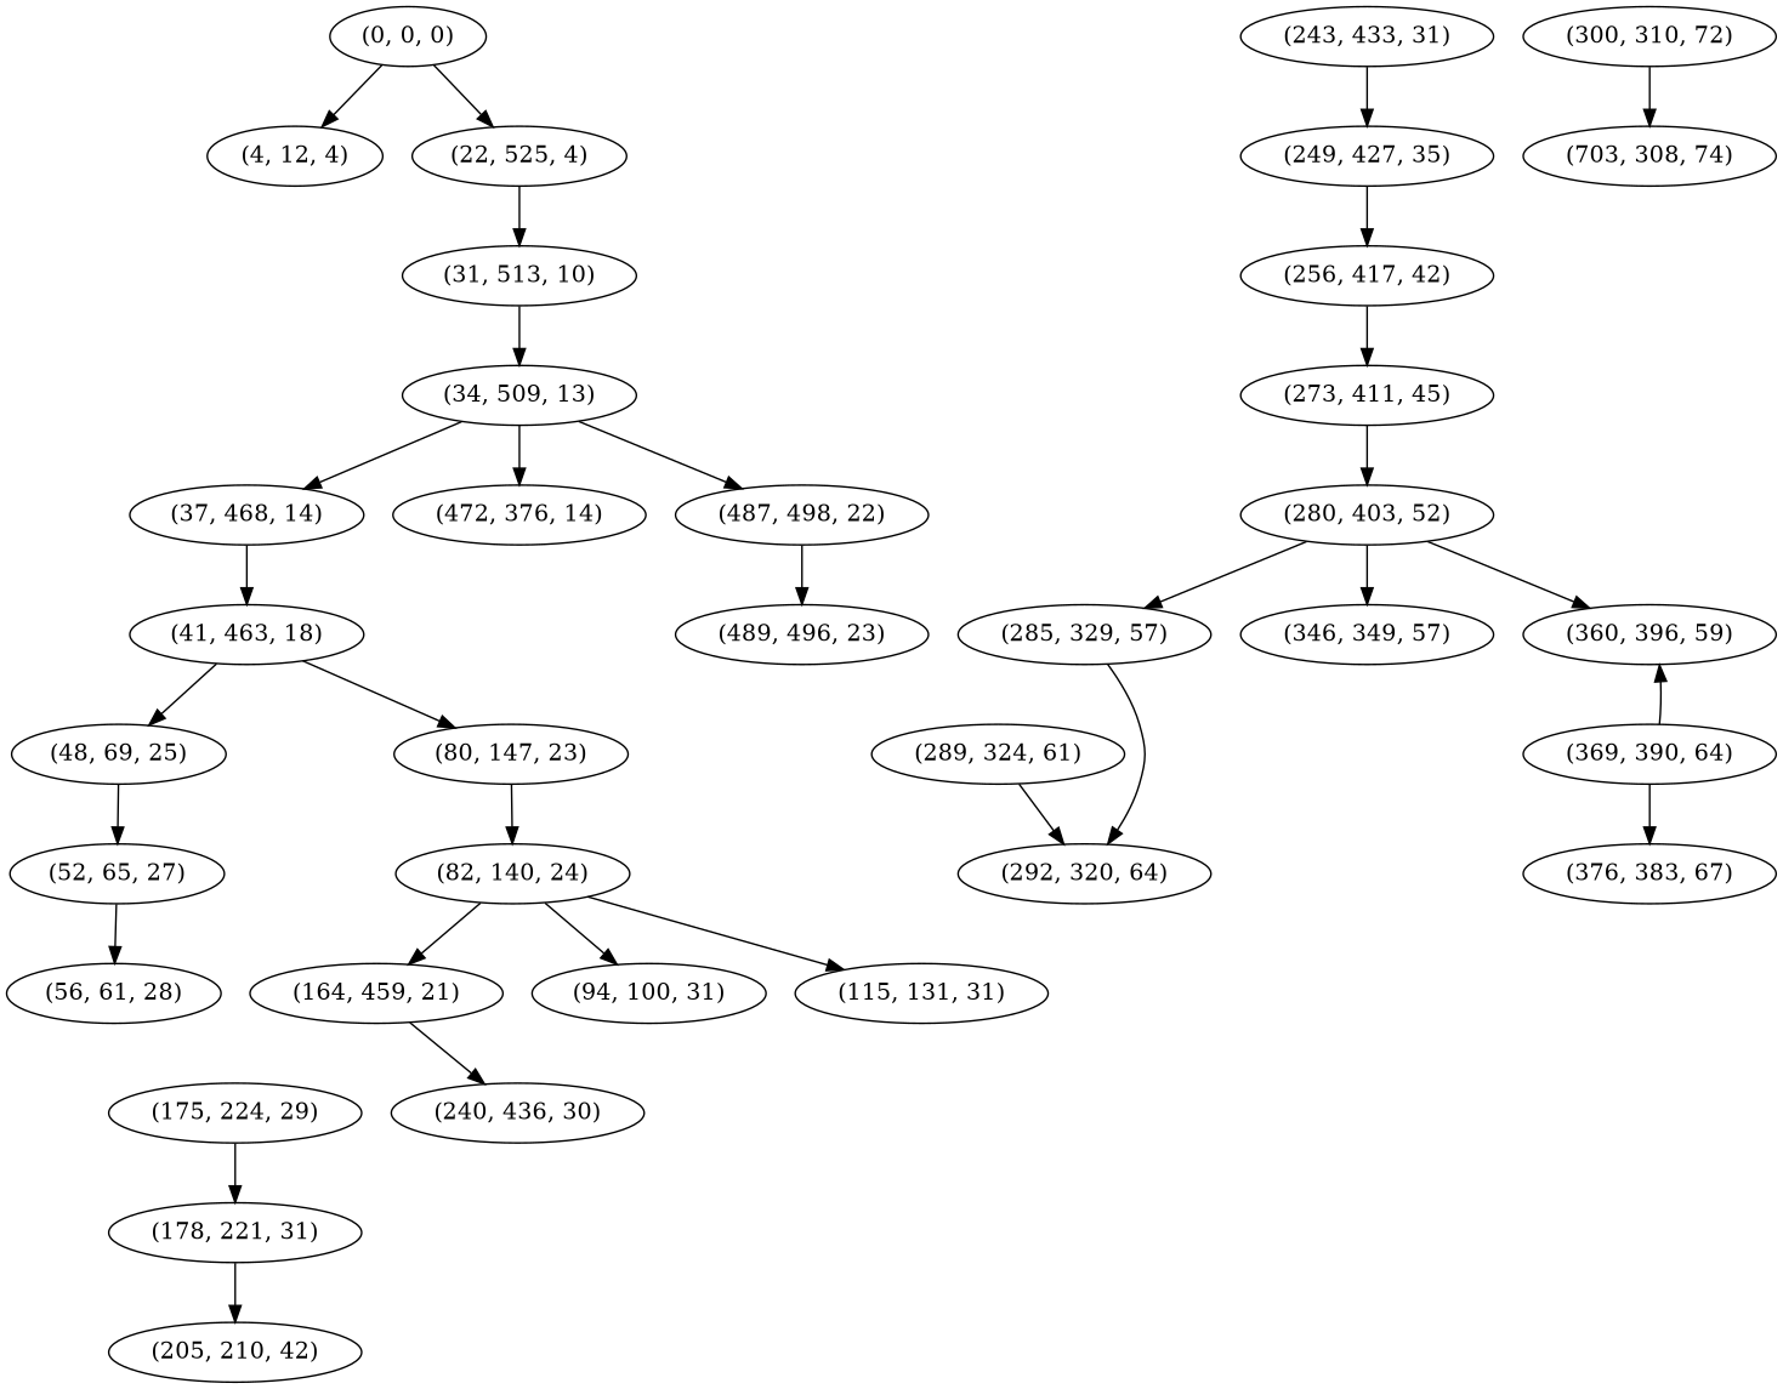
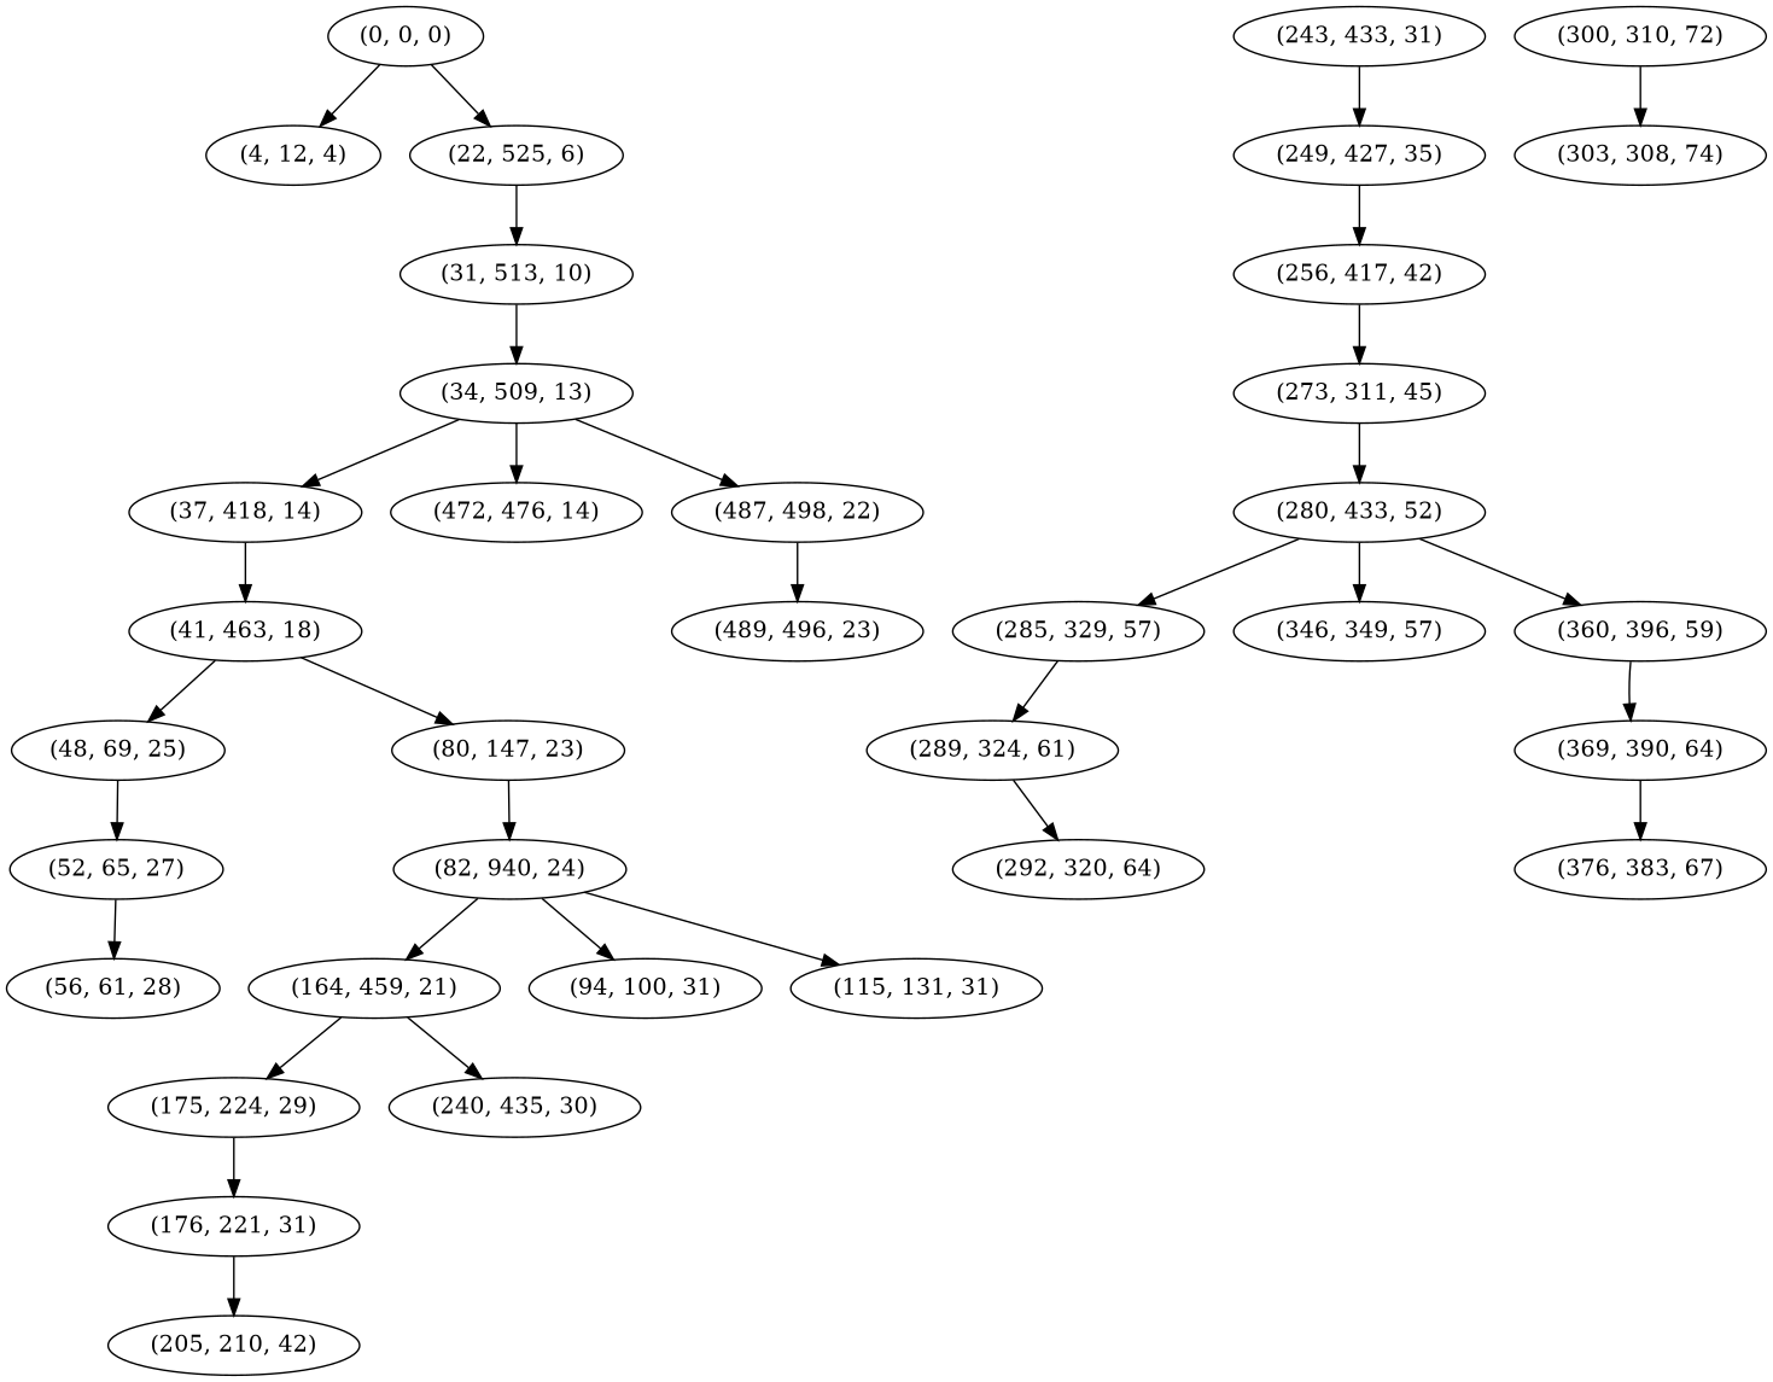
  digraph {
    "(0, 0, 0)"
    "(4, 12, 4)"
-   "(22, 525, 6)" [label="(22, 525, 4)"]
+   "(22, 525, 6)"
    "(31, 513, 10)"
    "(34, 509, 13)"
-   "(37, 468, 14)"
-   "(472, 476, 14)" [label="(472, 376, 14)"]
+   "(37, 468, 14)" [label="(37, 418, 14)"]
+   "(472, 476, 14)"
    "(487, 498, 22)"
    "(41, 463, 18)"
    "(489, 496, 23)"
    "(48, 69, 25)"
    n12 [label="(80, 147, 23)"]
    "(52, 65, 27)"
-   "(82, 140, 24)"
+   "(82, 140, 24)" [label="(82, 940, 24)"]
    "(164, 459, 21)"
    "(175, 224, 29)"
-   "(240, 435, 30)" [label="(240, 436, 30)"]
+   "(240, 435, 30)"
    "(56, 61, 28)"
    "(94, 100, 31)"
    "(115, 131, 31)"
-   "(178, 221, 31)"
+   "(178, 221, 31)" [label="(176, 221, 31)"]
    "(205, 210, 42)"
    "(243, 433, 31)"
    "(249, 427, 35)"
    "(256, 417, 42)"
-   "(273, 411, 45)"
-   "(280, 403, 52)"
+   "(273, 411, 45)" [label="(273, 311, 45)"]
+   "(280, 403, 52)" [label="(280, 433, 52)"]
    "(285, 329, 57)"
    "(346, 349, 57)"
    "(360, 396, 59)"
    "(289, 324, 61)"
    "(369, 390, 64)"
    "(292, 320, 64)"
    "(300, 310, 72)"
-   "(303, 308, 74)" [label="(703, 308, 74)"]
+   "(303, 308, 74)"
    "(376, 383, 67)"
    "(0, 0, 0)" -> "(4, 12, 4)"
    "(0, 0, 0)" -> "(22, 525, 6)"
    "(22, 525, 6)" -> "(31, 513, 10)"
    "(31, 513, 10)" -> "(34, 509, 13)"
    "(34, 509, 13)" -> "(37, 468, 14)"
    "(34, 509, 13)" -> "(472, 476, 14)"
    "(34, 509, 13)" -> "(487, 498, 22)"
    "(37, 468, 14)" -> "(41, 463, 18)"
    "(487, 498, 22)" -> "(489, 496, 23)"
    "(41, 463, 18)" -> "(48, 69, 25)"
    "(41, 463, 18)" -> n12
    "(48, 69, 25)" -> "(52, 65, 27)"
    n12 -> "(82, 140, 24)"
    "(52, 65, 27)" -> "(56, 61, 28)"
    "(82, 140, 24)" -> "(164, 459, 21)"
    "(82, 140, 24)" -> "(94, 100, 31)"
    "(82, 140, 24)" -> "(115, 131, 31)"
+   "(164, 459, 21)" -> "(175, 224, 29)"
    "(164, 459, 21)" -> "(240, 435, 30)"
    "(175, 224, 29)" -> "(178, 221, 31)"
    "(178, 221, 31)" -> "(205, 210, 42)"
    "(243, 433, 31)" -> "(249, 427, 35)"
    "(249, 427, 35)" -> "(256, 417, 42)"
    "(256, 417, 42)" -> "(273, 411, 45)"
    "(273, 411, 45)" -> "(280, 403, 52)"
    "(280, 403, 52)" -> "(285, 329, 57)"
    "(280, 403, 52)" -> "(346, 349, 57)"
    "(280, 403, 52)" -> "(360, 396, 59)"
-   "(285, 329, 57)" -> "(292, 320, 64)"
-   "(369, 390, 64)" -> "(360, 396, 59)"
+   "(285, 329, 57)" -> "(289, 324, 61)"
+   "(360, 396, 59)" -> "(369, 390, 64)"
    "(289, 324, 61)" -> "(292, 320, 64)"
    "(369, 390, 64)" -> "(376, 383, 67)"
    "(300, 310, 72)" -> "(303, 308, 74)"
  }
